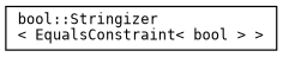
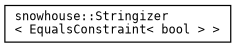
  digraph {
    rankdir=LR
    fontname="DejaVu Sans Mono"
-   n1 [color=black fillcolor=white fontname="DejaVu Sans Mono" fontsize=10 height=0.2 label="bool::Stringizer\l\< EqualsConstraint\< bool \> \>" shape=record style=filled width=0.4]
+   n1 [color=black fillcolor=white fontname="DejaVu Sans Mono" fontsize=10 height=0.2 label="snowhouse::Stringizer\l\< EqualsConstraint\< bool \> \>" shape=record style=filled width=0.4]
  }
